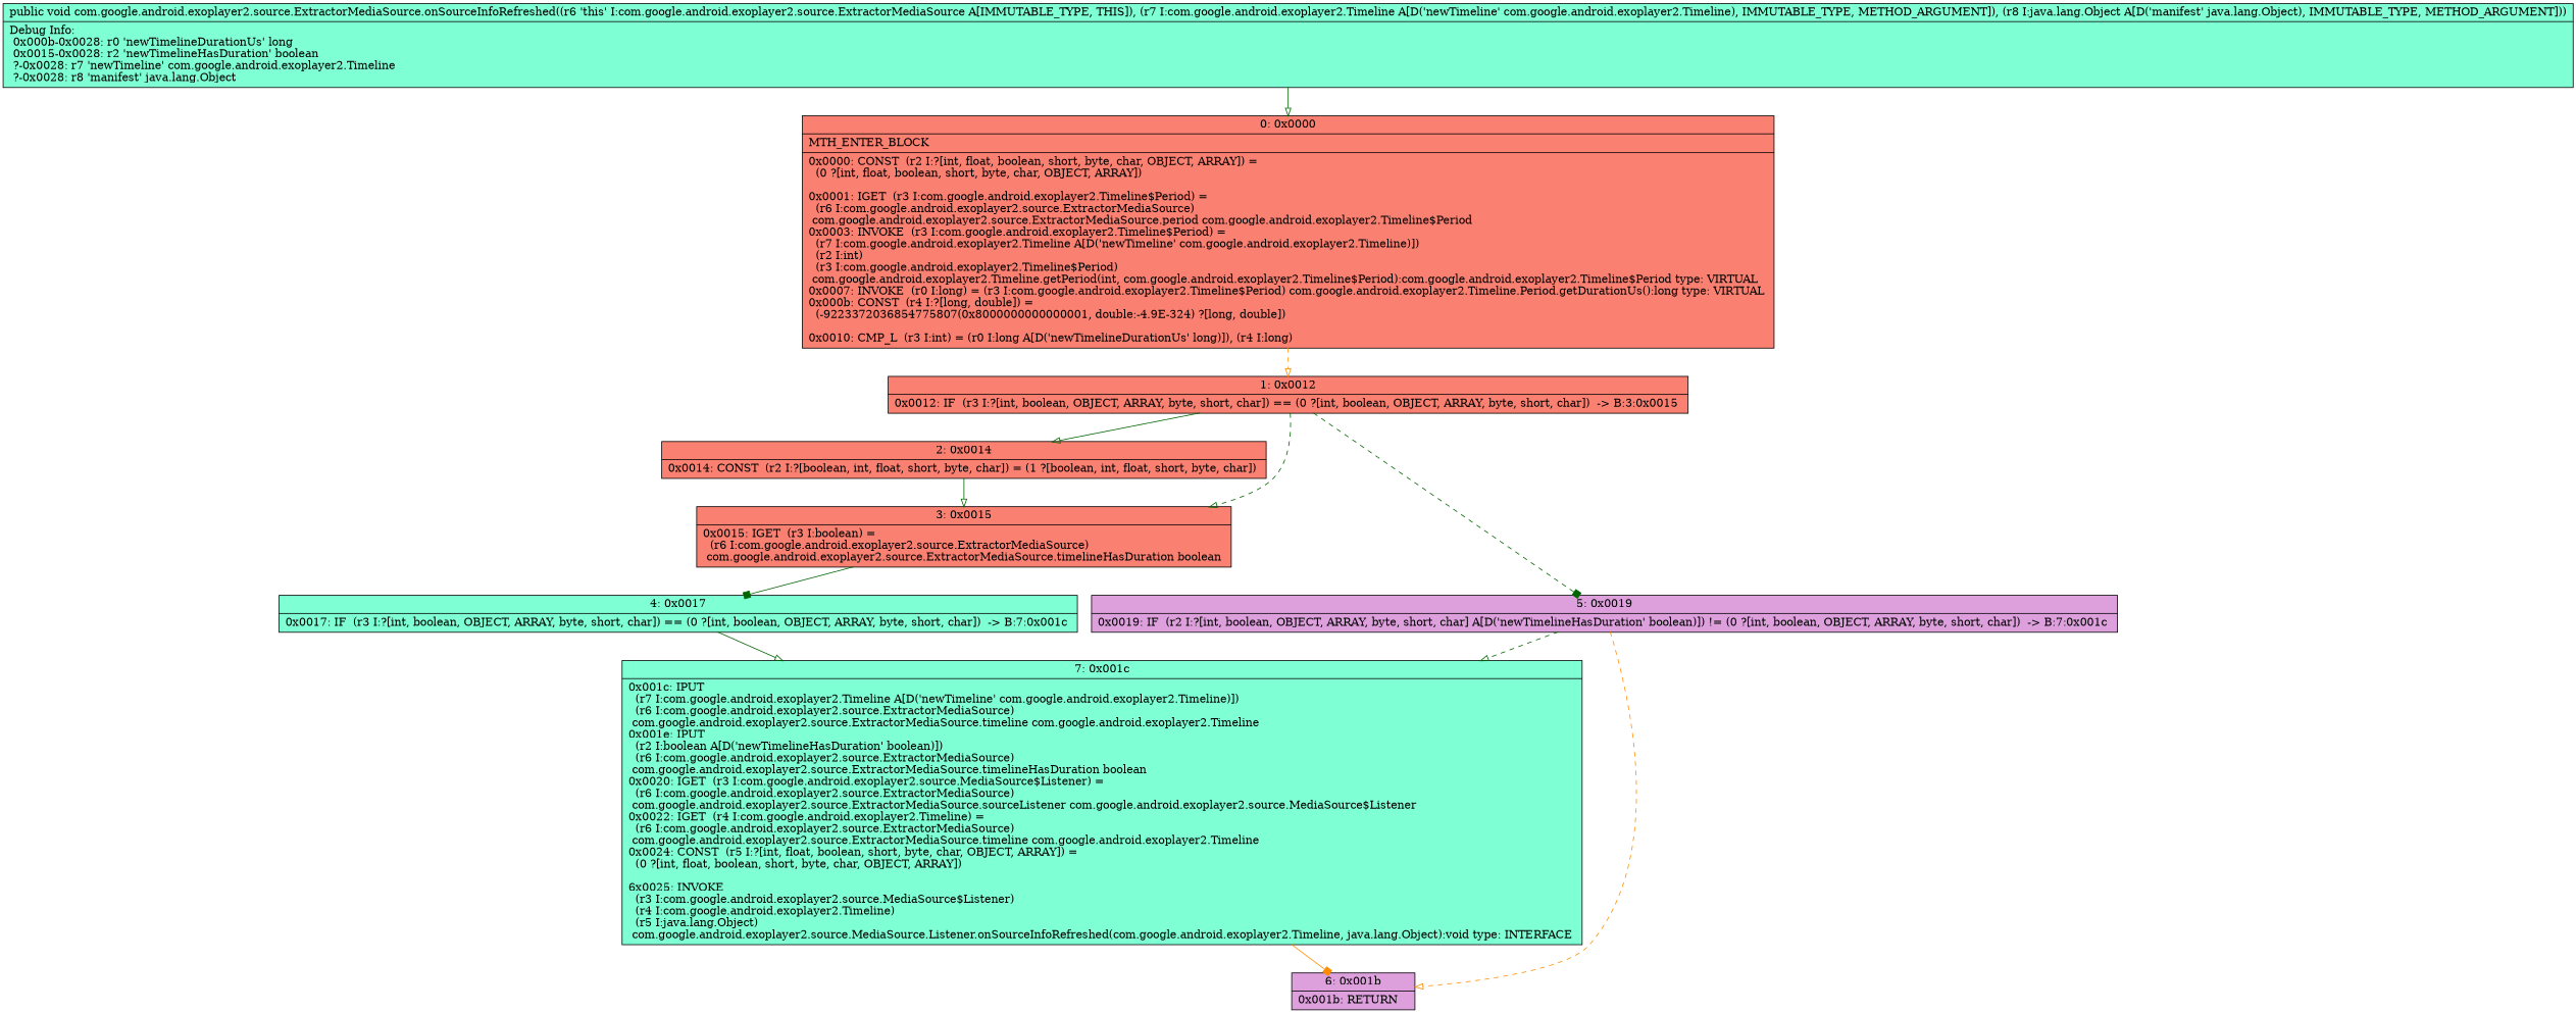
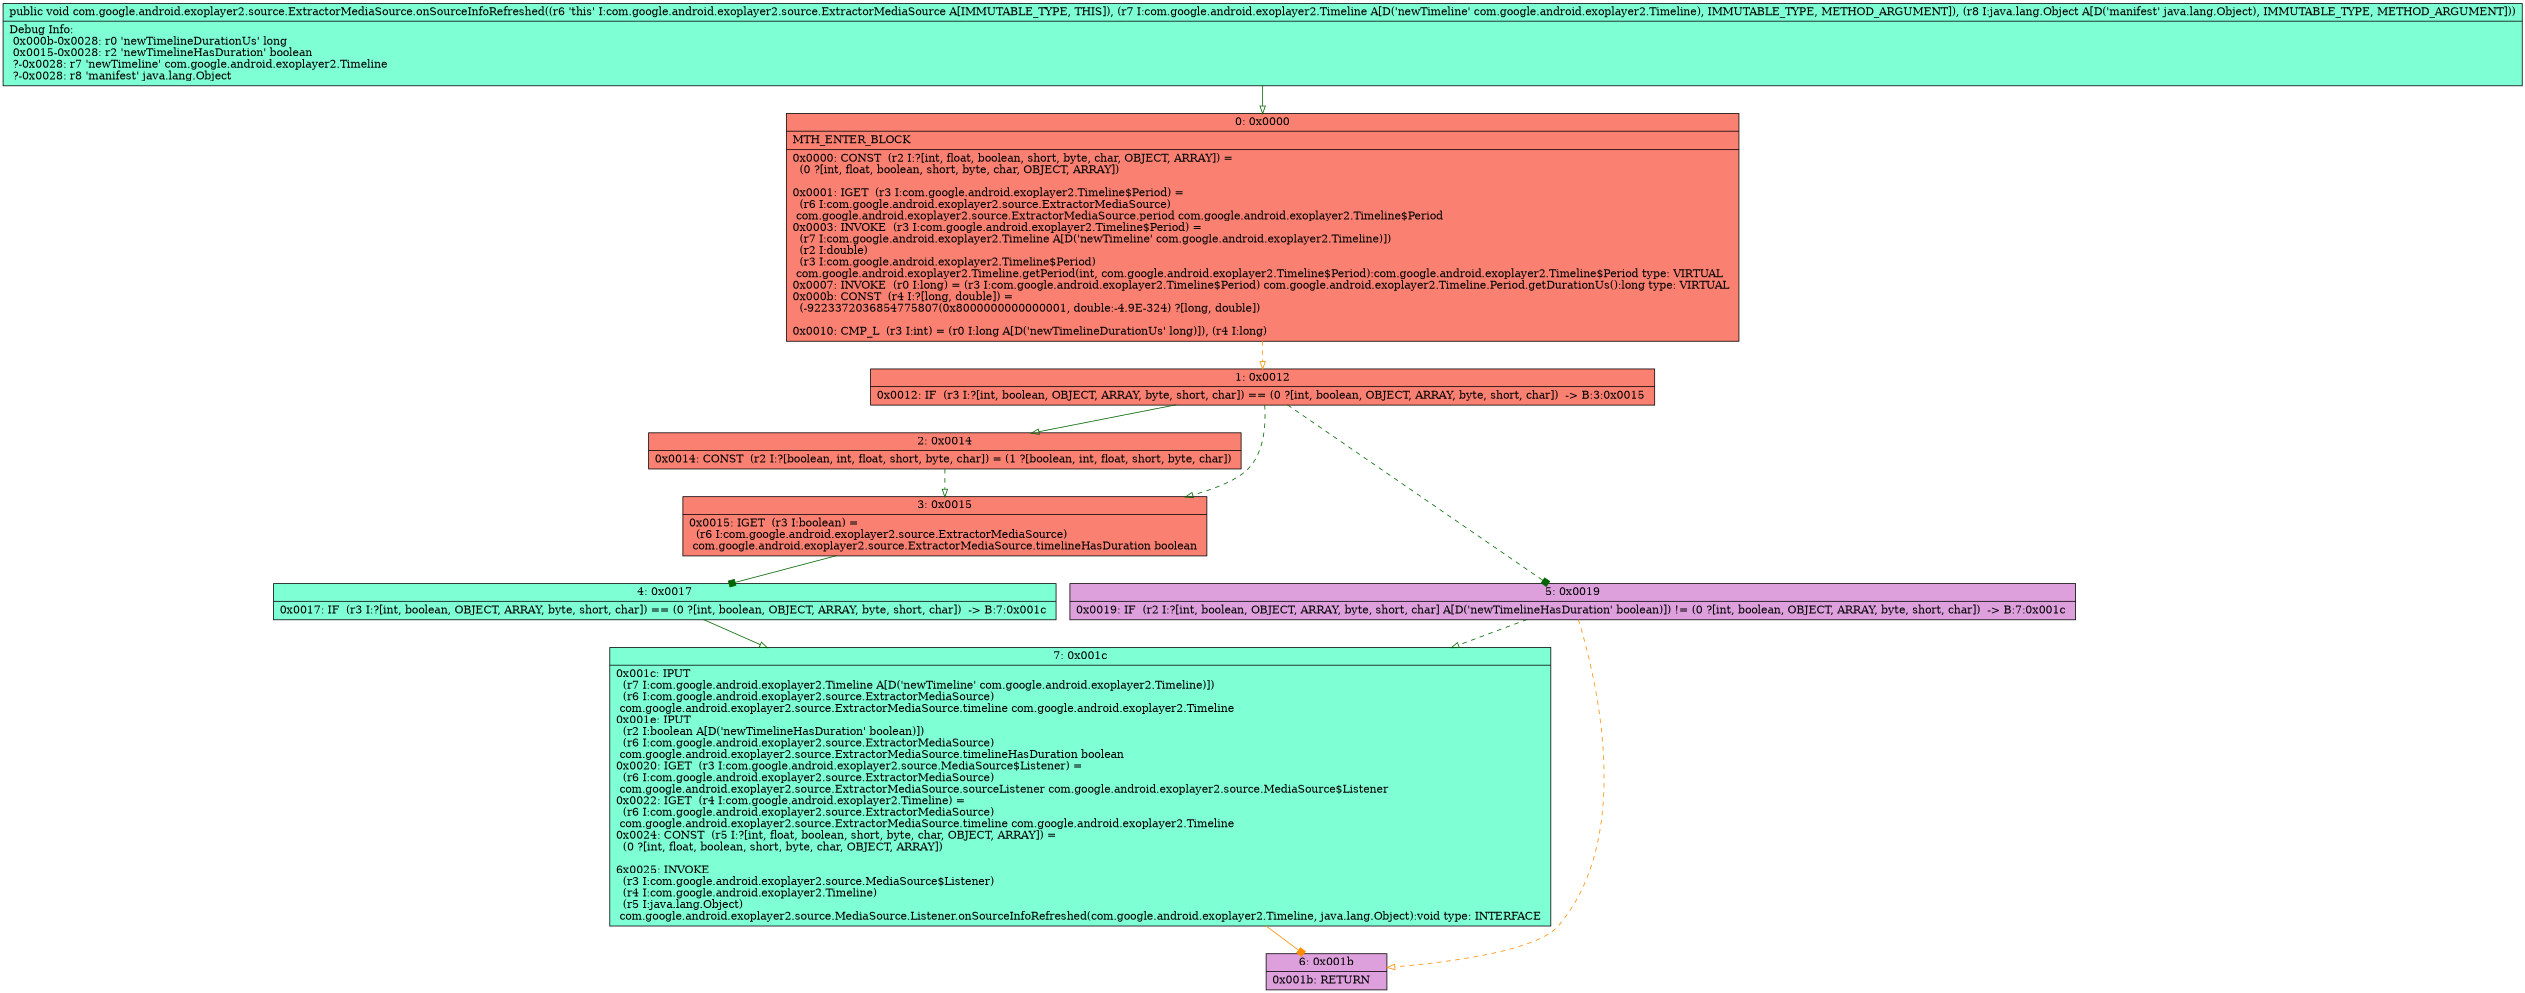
  digraph {
    node [fillcolor=salmon shape=record style=filled]
    edge [arrowhead=onormal color=darkgreen style=solid]
-   n1 [label="{0\:\ 0x0000|MTH_ENTER_BLOCK\l|0x0000: CONST  (r2 I:?[int, float, boolean, short, byte, char, OBJECT, ARRAY]) = \l  (0 ?[int, float, boolean, short, byte, char, OBJECT, ARRAY])\l \l0x0001: IGET  (r3 I:com.google.android.exoplayer2.Timeline$Period) = \l  (r6 I:com.google.android.exoplayer2.source.ExtractorMediaSource)\l com.google.android.exoplayer2.source.ExtractorMediaSource.period com.google.android.exoplayer2.Timeline$Period \l0x0003: INVOKE  (r3 I:com.google.android.exoplayer2.Timeline$Period) = \l  (r7 I:com.google.android.exoplayer2.Timeline A[D('newTimeline' com.google.android.exoplayer2.Timeline)])\l  (r2 I:int)\l  (r3 I:com.google.android.exoplayer2.Timeline$Period)\l com.google.android.exoplayer2.Timeline.getPeriod(int, com.google.android.exoplayer2.Timeline$Period):com.google.android.exoplayer2.Timeline$Period type: VIRTUAL \l0x0007: INVOKE  (r0 I:long) = (r3 I:com.google.android.exoplayer2.Timeline$Period) com.google.android.exoplayer2.Timeline.Period.getDurationUs():long type: VIRTUAL \l0x000b: CONST  (r4 I:?[long, double]) = \l  (\-9223372036854775807(0x8000000000000001, double:\-4.9E\-324) ?[long, double])\l \l0x0010: CMP_L  (r3 I:int) = (r0 I:long A[D('newTimelineDurationUs' long)]), (r4 I:long) \l}"]
+   n1 [label="{0\:\ 0x0000|MTH_ENTER_BLOCK\l|0x0000: CONST  (r2 I:?[int, float, boolean, short, byte, char, OBJECT, ARRAY]) = \l  (0 ?[int, float, boolean, short, byte, char, OBJECT, ARRAY])\l \l0x0001: IGET  (r3 I:com.google.android.exoplayer2.Timeline$Period) = \l  (r6 I:com.google.android.exoplayer2.source.ExtractorMediaSource)\l com.google.android.exoplayer2.source.ExtractorMediaSource.period com.google.android.exoplayer2.Timeline$Period \l0x0003: INVOKE  (r3 I:com.google.android.exoplayer2.Timeline$Period) = \l  (r7 I:com.google.android.exoplayer2.Timeline A[D('newTimeline' com.google.android.exoplayer2.Timeline)])\l  (r2 I:double)\l  (r3 I:com.google.android.exoplayer2.Timeline$Period)\l com.google.android.exoplayer2.Timeline.getPeriod(int, com.google.android.exoplayer2.Timeline$Period):com.google.android.exoplayer2.Timeline$Period type: VIRTUAL \l0x0007: INVOKE  (r0 I:long) = (r3 I:com.google.android.exoplayer2.Timeline$Period) com.google.android.exoplayer2.Timeline.Period.getDurationUs():long type: VIRTUAL \l0x000b: CONST  (r4 I:?[long, double]) = \l  (\-9223372036854775807(0x8000000000000001, double:\-4.9E\-324) ?[long, double])\l \l0x0010: CMP_L  (r3 I:int) = (r0 I:long A[D('newTimelineDurationUs' long)]), (r4 I:long) \l}"]
    n2 [label="{1\:\ 0x0012|0x0012: IF  (r3 I:?[int, boolean, OBJECT, ARRAY, byte, short, char]) == (0 ?[int, boolean, OBJECT, ARRAY, byte, short, char])  \-\> B:3:0x0015 \l}"]
    n3 [label="{2\:\ 0x0014|0x0014: CONST  (r2 I:?[boolean, int, float, short, byte, char]) = (1 ?[boolean, int, float, short, byte, char]) \l}"]
    n4 [label="{3\:\ 0x0015|0x0015: IGET  (r3 I:boolean) = \l  (r6 I:com.google.android.exoplayer2.source.ExtractorMediaSource)\l com.google.android.exoplayer2.source.ExtractorMediaSource.timelineHasDuration boolean \l}"]
    n5 [fillcolor=plum label="{5\:\ 0x0019|0x0019: IF  (r2 I:?[int, boolean, OBJECT, ARRAY, byte, short, char] A[D('newTimelineHasDuration' boolean)]) != (0 ?[int, boolean, OBJECT, ARRAY, byte, short, char])  \-\> B:7:0x001c \l}"]
    n6 [fillcolor=aquamarine label="{4\:\ 0x0017|0x0017: IF  (r3 I:?[int, boolean, OBJECT, ARRAY, byte, short, char]) == (0 ?[int, boolean, OBJECT, ARRAY, byte, short, char])  \-\> B:7:0x001c \l}"]
    n7 [fillcolor=aquamarine label="{7\:\ 0x001c|0x001c: IPUT  \l  (r7 I:com.google.android.exoplayer2.Timeline A[D('newTimeline' com.google.android.exoplayer2.Timeline)])\l  (r6 I:com.google.android.exoplayer2.source.ExtractorMediaSource)\l com.google.android.exoplayer2.source.ExtractorMediaSource.timeline com.google.android.exoplayer2.Timeline \l0x001e: IPUT  \l  (r2 I:boolean A[D('newTimelineHasDuration' boolean)])\l  (r6 I:com.google.android.exoplayer2.source.ExtractorMediaSource)\l com.google.android.exoplayer2.source.ExtractorMediaSource.timelineHasDuration boolean \l0x0020: IGET  (r3 I:com.google.android.exoplayer2.source.MediaSource$Listener) = \l  (r6 I:com.google.android.exoplayer2.source.ExtractorMediaSource)\l com.google.android.exoplayer2.source.ExtractorMediaSource.sourceListener com.google.android.exoplayer2.source.MediaSource$Listener \l0x0022: IGET  (r4 I:com.google.android.exoplayer2.Timeline) = \l  (r6 I:com.google.android.exoplayer2.source.ExtractorMediaSource)\l com.google.android.exoplayer2.source.ExtractorMediaSource.timeline com.google.android.exoplayer2.Timeline \l0x0024: CONST  (r5 I:?[int, float, boolean, short, byte, char, OBJECT, ARRAY]) = \l  (0 ?[int, float, boolean, short, byte, char, OBJECT, ARRAY])\l \l6x0025: INVOKE  \l  (r3 I:com.google.android.exoplayer2.source.MediaSource$Listener)\l  (r4 I:com.google.android.exoplayer2.Timeline)\l  (r5 I:java.lang.Object)\l com.google.android.exoplayer2.source.MediaSource.Listener.onSourceInfoRefreshed(com.google.android.exoplayer2.Timeline, java.lang.Object):void type: INTERFACE \l}"]
    n8 [fillcolor=plum label="{6\:\ 0x001b|0x001b: RETURN   \l}"]
    n9 [fillcolor=aquamarine label="{public void com.google.android.exoplayer2.source.ExtractorMediaSource.onSourceInfoRefreshed((r6 'this' I:com.google.android.exoplayer2.source.ExtractorMediaSource A[IMMUTABLE_TYPE, THIS]), (r7 I:com.google.android.exoplayer2.Timeline A[D('newTimeline' com.google.android.exoplayer2.Timeline), IMMUTABLE_TYPE, METHOD_ARGUMENT]), (r8 I:java.lang.Object A[D('manifest' java.lang.Object), IMMUTABLE_TYPE, METHOD_ARGUMENT]))  | Debug Info:\l  0x000b\-0x0028: r0 'newTimelineDurationUs' long\l  0x0015\-0x0028: r2 'newTimelineHasDuration' boolean\l  ?\-0x0028: r7 'newTimeline' com.google.android.exoplayer2.Timeline\l  ?\-0x0028: r8 'manifest' java.lang.Object\l}"]
    n1 -> n2 [color=darkorange style=dashed]
    n2 -> n3
    n2 -> n4 [style=dashed]
    n2 -> n5 [arrowhead=box style=dashed]
-   n3 -> n4
+   n3 -> n4 [style=dashed]
    n4 -> n6 [arrowhead=box]
    n5 -> n7 [style=dashed]
    n5 -> n8 [color=darkorange style=dashed]
    n6 -> n7
    n7 -> n8 [arrowhead=box color=darkorange]
    n9 -> n1
  }
